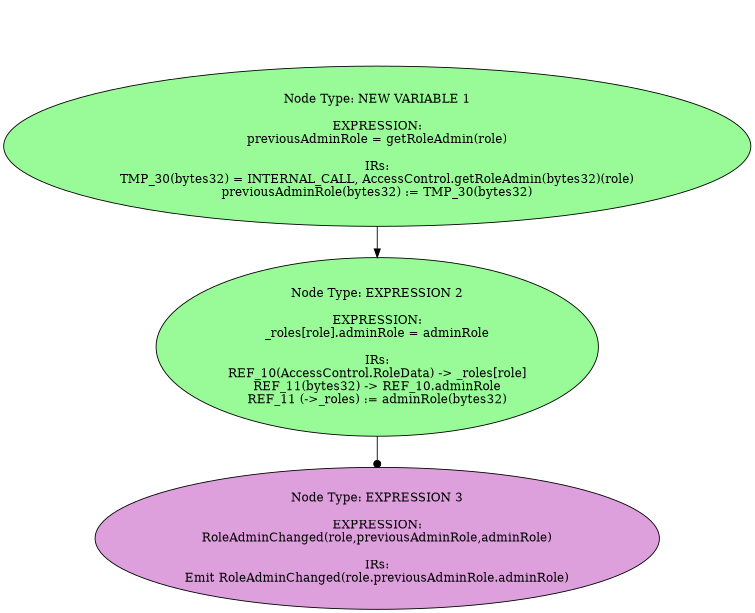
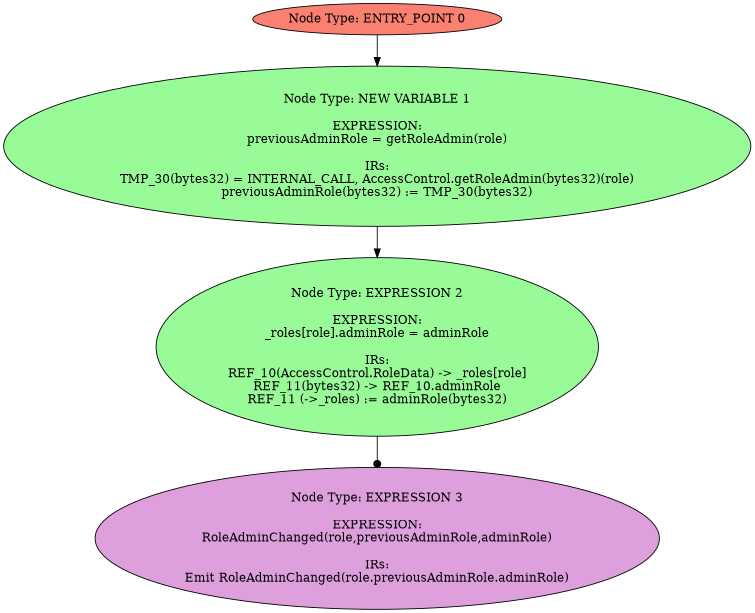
  digraph {
    node [style=filled fillcolor=palegreen]
    edge [arrowhead=normal]
+   n1 [label="Node Type: ENTRY_POINT 0\n" fillcolor=salmon]
    n2 [label="Node Type: NEW VARIABLE 1\n\nEXPRESSION:\npreviousAdminRole = getRoleAdmin(role)\n\nIRs:\nTMP_30(bytes32) = INTERNAL_CALL, AccessControl.getRoleAdmin(bytes32)(role)\npreviousAdminRole(bytes32) := TMP_30(bytes32)"]
    n3 [label="Node Type: EXPRESSION 2\n\nEXPRESSION:\n_roles[role].adminRole = adminRole\n\nIRs:\nREF_10(AccessControl.RoleData) -> _roles[role]\nREF_11(bytes32) -> REF_10.adminRole\nREF_11 (->_roles) := adminRole(bytes32)"]
    n4 [label="Node Type: EXPRESSION 3\n\nEXPRESSION:\nRoleAdminChanged(role,previousAdminRole,adminRole)\n\nIRs:\nEmit RoleAdminChanged(role.previousAdminRole.adminRole)" fillcolor=plum]
+   n1 -> n2
    n2 -> n3
    n3 -> n4 [arrowhead=dot]
  }
